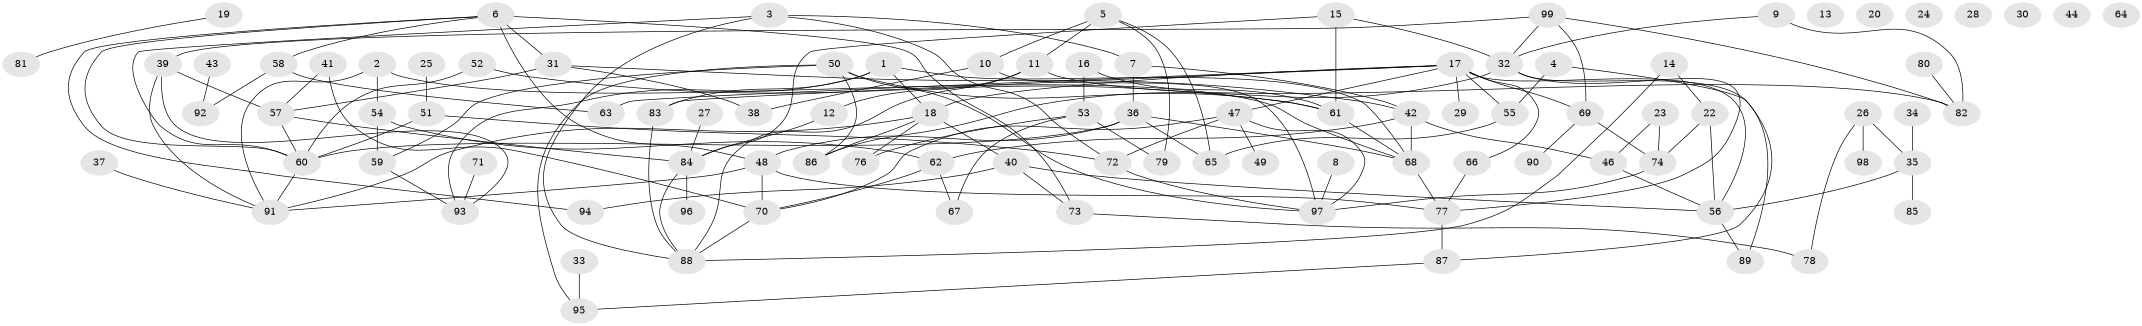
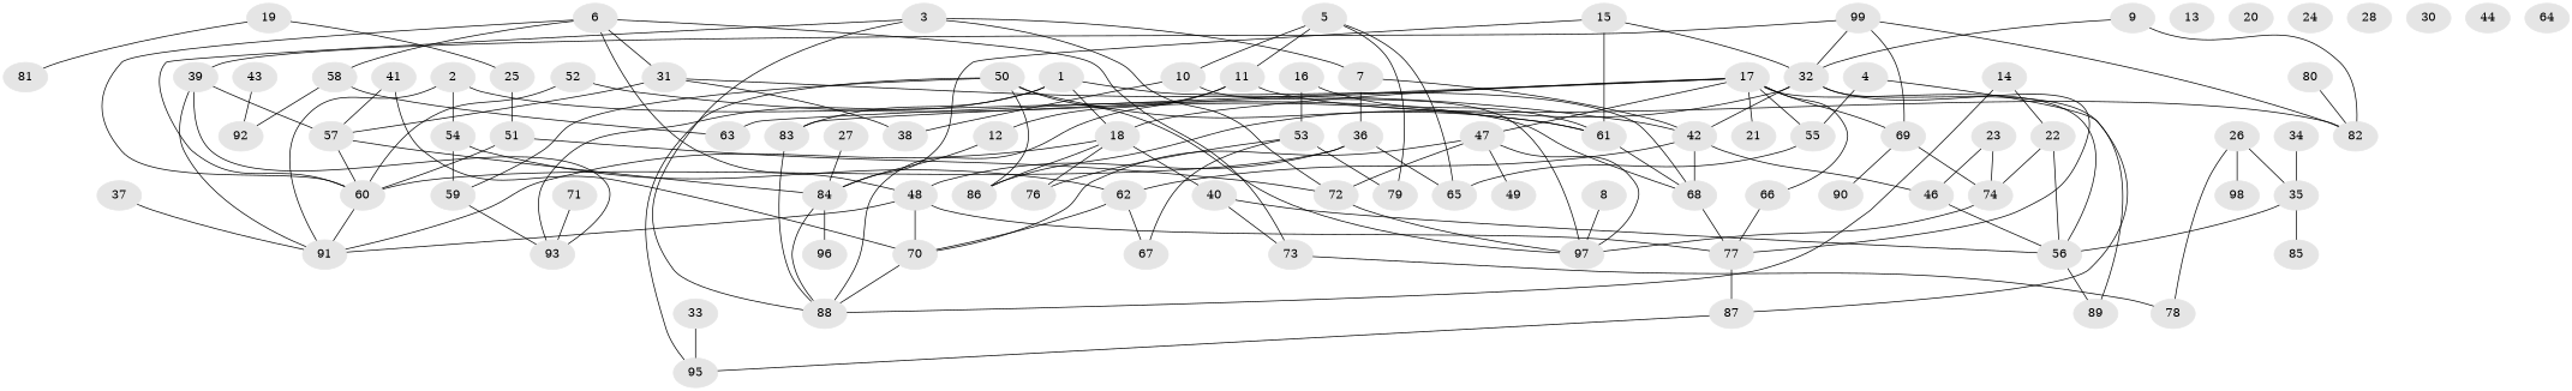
  graph {
    node [color=gray90 style=filled]
    1
    18
    68
    83
    93
    91
    40
    76
    86
    77
    88
    2
    54
    62
    59
    3
    7
    60
    72
    36
    42
    97
    4
    55
    87
    65
    95
    5
    10
    11
    79
    38
    82
    12
    47
    70
    49
    6
    31
    48
    58
    73
-   94
    57
    63
    92
    78
    46
    8
    9
    32
    89
    84
    96
    13
    14
    22
    56
    74
    15
    61
    16
    53
    67
    17
-   21 [label=29]
+   21
    66
    69
    90
    19
    25
    81
    51
    20
    23
    24
    26
    35
    98
    85
    27
    28
    n83 [label=99]
    39
    30
    33
    34
    37
    41
    43
    44
    50
    52
    64
    71
    80
    1 -- 18
    1 -- 68
    1 -- 83
    1 -- 93
    18 -- 91
    18 -- 40
    18 -- 76
    18 -- 86
    68 -- 77
    83 -- 88
    40 -- 73
-   40 -- 94
    40 -- 56
    77 -- 87
    2 -- 68
    2 -- 91
    2 -- 54
    54 -- 62
    54 -- 59
    62 -- 70
    62 -- 67
    59 -- 93
    3 -- 88
    3 -- 7
    3 -- 60
    3 -- 72
    7 -- 36
    7 -- 42
    60 -- 91
    72 -- 97
-   36 -- 68
    36 -- 60
    36 -- 65
    36 -- 48
    42 -- 68
    42 -- 62
    42 -- 46
    4 -- 55
    4 -- 87
    55 -- 65
    87 -- 95
    5 -- 65
    5 -- 10
    5 -- 11
    5 -- 79
    10 -- 97
    10 -- 38
    11 -- 88
    11 -- 82
    11 -- 12
    12 -- 84
    47 -- 72
    47 -- 97
    47 -- 70
    47 -- 49
    70 -- 88
    6 -- 60
    6 -- 31
    6 -- 48
    6 -- 58
    6 -- 73
-   6 -- 94
    31 -- 42
    31 -- 38
    31 -- 57
    48 -- 91
    48 -- 77
    48 -- 70
    58 -- 63
    58 -- 92
    73 -- 78
    57 -- 60
    57 -- 84
    46 -- 56
    8 -- 97
    9 -- 82
    9 -- 32
    32 -- 86
    32 -- 77
+   32 -- 42
    32 -- 89
    84 -- 88
    84 -- 96
    14 -- 88
    14 -- 22
    22 -- 56
    22 -- 74
    56 -- 89
    74 -- 97
    15 -- 32
    15 -- 84
    15 -- 61
    61 -- 68
    16 -- 61
    16 -- 53
    53 -- 76
    53 -- 79
    53 -- 67
    17 -- 18
    17 -- 83
    17 -- 55
    17 -- 47
    17 -- 63
    17 -- 56
    17 -- 21
    17 -- 66
    17 -- 69
    66 -- 77
    69 -- 74
    69 -- 90
+   19 -- 25
    19 -- 81
    25 -- 51
    51 -- 60
    51 -- 72
    23 -- 46
    23 -- 74
    26 -- 78
    26 -- 35
    26 -- 98
    35 -- 56
    35 -- 85
    27 -- 84
    n83 -- 82
    n83 -- 32
    n83 -- 69
    n83 -- 39
    39 -- 93
    39 -- 91
    39 -- 57
    33 -- 95
    34 -- 35
    37 -- 91
    41 -- 70
    41 -- 57
    43 -- 92
    50 -- 86
    50 -- 59
    50 -- 97
    50 -- 95
    50 -- 61
    52 -- 60
    52 -- 61
    71 -- 93
    80 -- 82
  }
